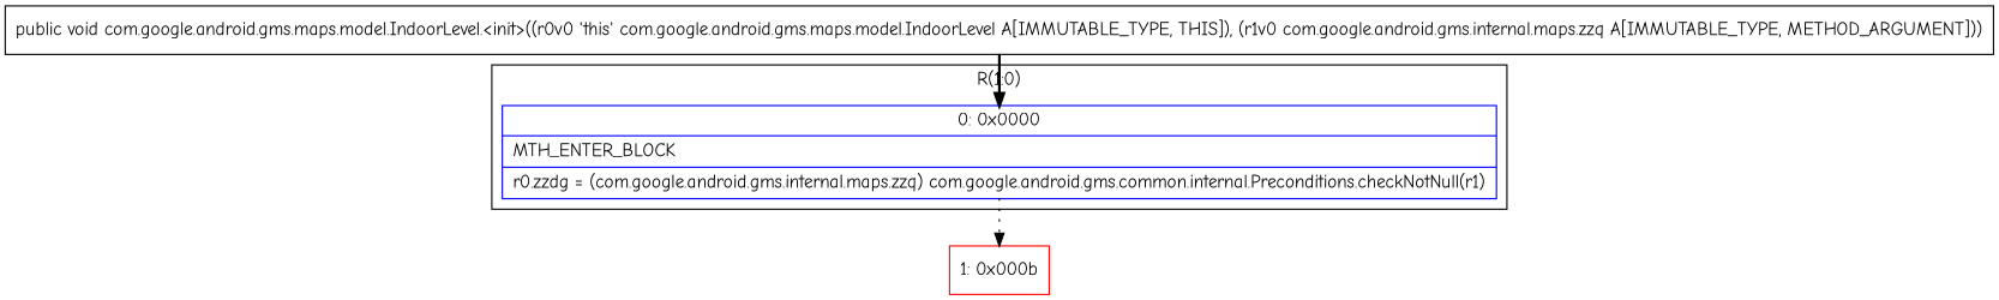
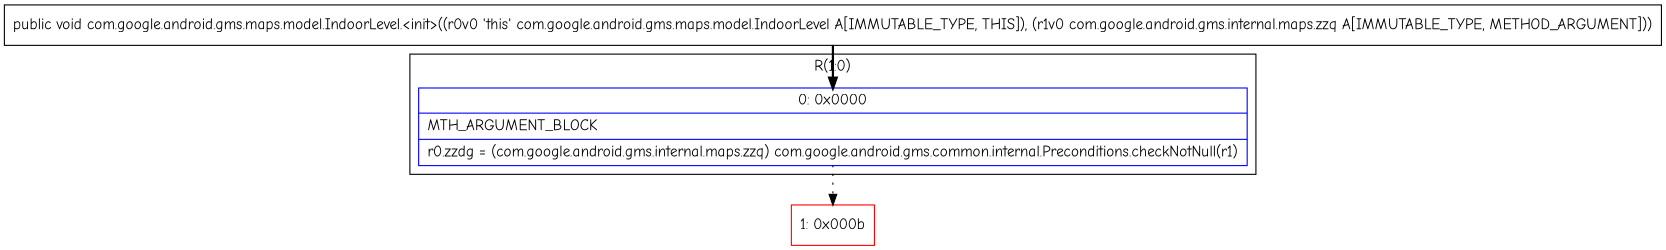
  digraph {
    fontname="Comic Neue"
    node [shape=record fontname="Comic Neue"]
    edge [fontname="Comic Neue"]
-   n1 [color=blue label="{0\:\ 0x0000|MTH_ENTER_BLOCK\l|r0.zzdg = (com.google.android.gms.internal.maps.zzq) com.google.android.gms.common.internal.Preconditions.checkNotNull(r1)\l}"]
+   n1 [color=blue label="{0\:\ 0x0000|MTH_ARGUMENT_BLOCK\l|r0.zzdg = (com.google.android.gms.internal.maps.zzq) com.google.android.gms.common.internal.Preconditions.checkNotNull(r1)\l}"]
    n2 [color=red label="{1\:\ 0x000b}"]
    n3 [label="{public void com.google.android.gms.maps.model.IndoorLevel.\<init\>((r0v0 'this' com.google.android.gms.maps.model.IndoorLevel A[IMMUTABLE_TYPE, THIS]), (r1v0 com.google.android.gms.internal.maps.zzq A[IMMUTABLE_TYPE, METHOD_ARGUMENT])) }"]
    subgraph cluster_1 {
      label="R(1:0)"
      n1
    }
    n1 -> n2 [style=dotted]
    n3 -> n1 [style=bold]
  }
